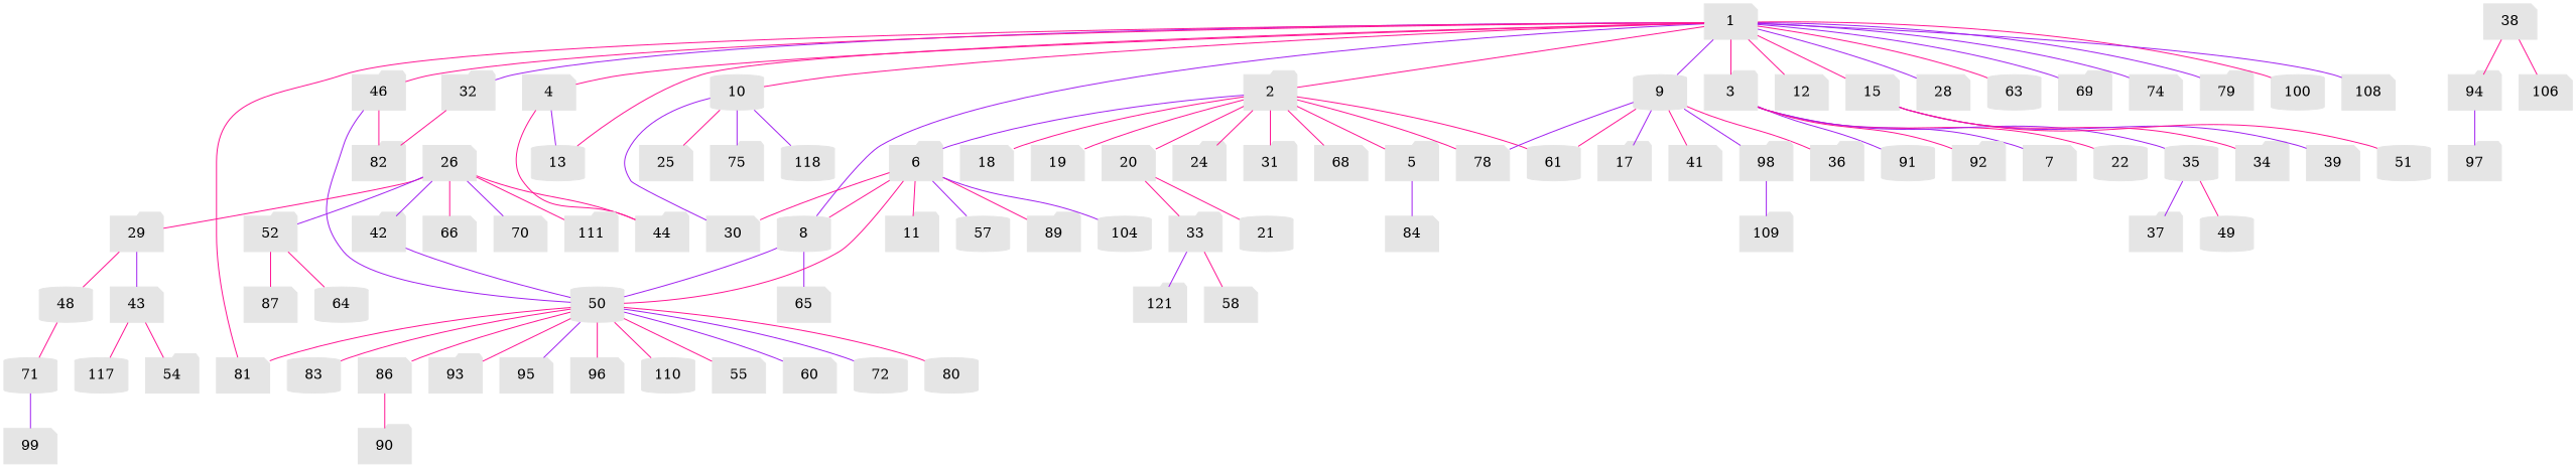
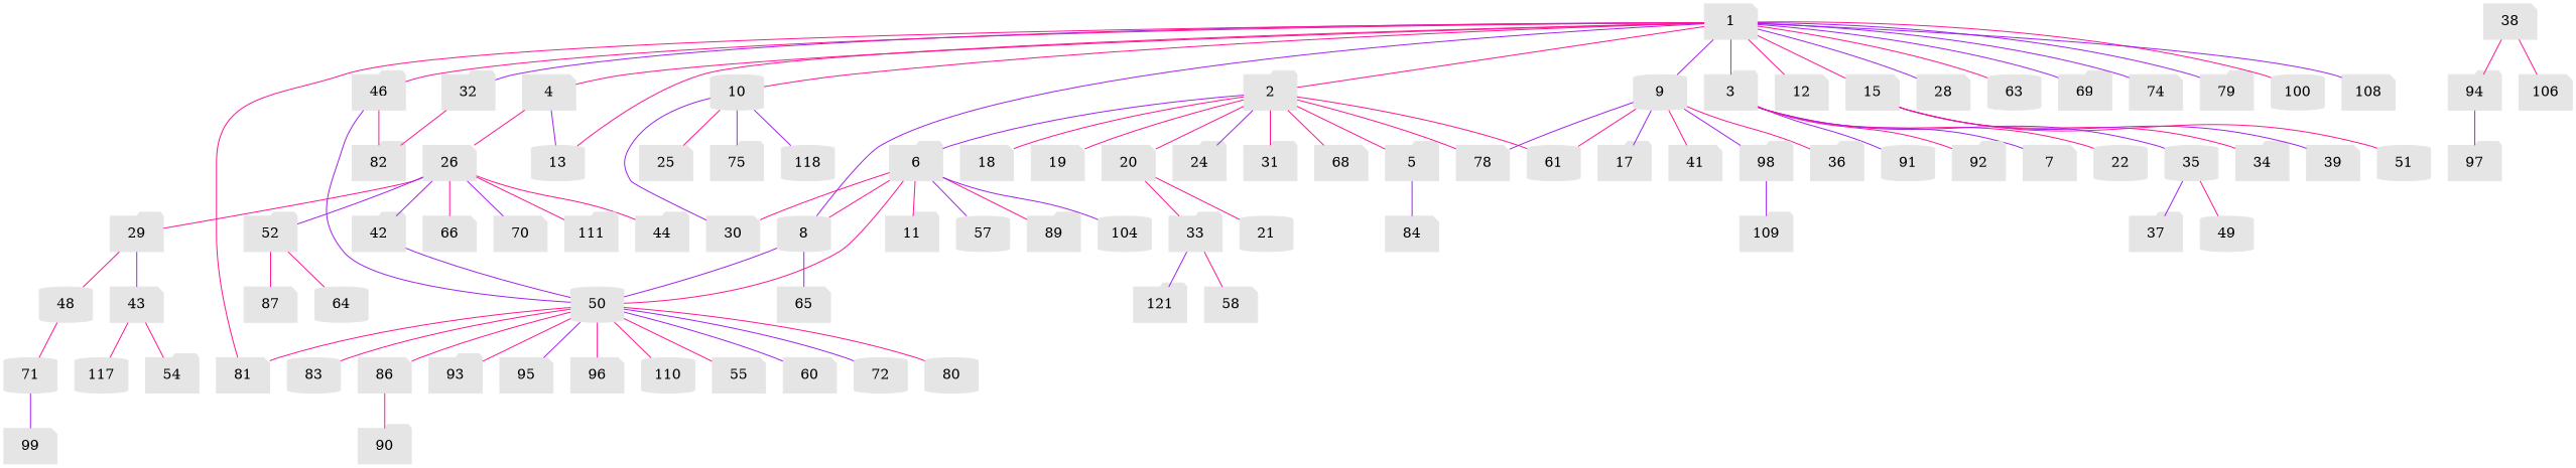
  graph {
    node [color=gray90 shape=note style=filled]
    edge [color=deeppink]
    1 [super="+73"]
    2 [shape=folder super="+16"]
    3 [shape=folder super="+114"]
    4 [super="+23"]
    8 [shape=cylinder super="+14"]
    9 [shape=cylinder super="+112"]
    10 [shape=cylinder super="+49"]
    12 [super="+56"]
    13 [shape=cylinder super="+101"]
    15 [super="+107"]
    28
    32 [shape=folder super="+115"]
    46 [shape=folder super="+67"]
    63 [shape=cylinder]
    69 [shape=folder]
    74
    79 [shape=folder]
    81
    100 [shape=cylinder]
    108
    5 [shape=folder]
    6 [shape=folder super="+27"]
    18
    19
    20 [super="+119"]
    24 [shape=folder]
    31 [shape=folder super="+47"]
    61 [shape=cylinder]
    68
    78
    7
    22 [shape=cylinder]
    35 [shape=cylinder super="+103"]
    91 [shape=cylinder]
    92 [shape=folder]
    26 [super="+62"]
    50 [shape=cylinder super="+105"]
    65 [super="+76"]
    36 [shape=folder super="+40"]
    17 [shape=folder]
    41
    98 [shape=folder]
    30
    25
    75 [shape=folder]
    118 [shape=cylinder]
    34 [shape=folder]
    39 [super="+77"]
    51 [shape=cylinder]
    82 [shape=folder super="+88"]
    84
    11 [shape=folder]
    57 [shape=cylinder]
    89 [shape=folder]
    104 [shape=cylinder]
    21 [shape=cylinder]
    33 [shape=folder super="+85"]
    37 [shape=folder]
    n59 [label=49 shape=cylinder]
    29 [shape=folder]
    42 [shape=folder super="+102"]
    44 [shape=folder]
    52 [shape=folder super="+116"]
    66
    70
    111 [shape=folder]
    55
    60
    72 [shape=cylinder]
    80 [shape=cylinder]
    83 [shape=cylinder]
    86 [super="+120"]
    93 [shape=folder]
    95
    96
    110 [shape=cylinder]
    38 [super="+59"]
    94 [shape=folder]
    106
    109 [shape=folder super="+113"]
    58
    121 [shape=folder]
    43 [super="+53"]
    48 [shape=cylinder]
    64 [shape=cylinder]
    87
    54 [shape=folder]
    117 [shape=cylinder]
    71 [shape=cylinder]
    97 [shape=folder]
    99
    90 [shape=folder]
    1 -- 2
    1 -- 3
    1 -- 4
    1 -- 8 [color=purple]
    1 -- 9 [color=purple]
    1 -- 10
    1 -- 12
    1 -- 13
    1 -- 15
    1 -- 28 [color=purple]
    1 -- 32 [color=purple]
    1 -- 46
    1 -- 63
    1 -- 69 [color=purple]
    1 -- 74 [color=purple]
    1 -- 79 [color=purple]
    1 -- 81
    1 -- 100
    1 -- 108 [color=purple]
    2 -- 5
    2 -- 6 [color=purple]
    2 -- 18
    2 -- 19
    2 -- 20
-   2 -- 24
+   2 -- 24 [color=purple]
    2 -- 31
    2 -- 61
    2 -- 68
    2 -- 78
    3 -- 7 [color=purple]
    3 -- 22
    3 -- 35 [color=purple]
    3 -- 91 [color=purple]
    3 -- 92
    4 -- 13 [color=purple]
-   4 -- 44
+   4 -- 26
    8 -- 50 [color=purple]
    8 -- 65 [color=purple]
    9 -- 61
    9 -- 78 [color=purple]
    9 -- 36
    9 -- 17 [color=purple]
    9 -- 41
    9 -- 98 [color=purple]
    10 -- 30 [color=purple]
    10 -- 25
    10 -- 75 [color=purple]
    10 -- 118 [color=purple]
    15 -- 34
    15 -- 39 [color=purple]
    15 -- 51
    32 -- 82
    46 -- 50 [color=purple]
    46 -- 82
    5 -- 84 [color=purple]
    6 -- 8
    6 -- 50
    6 -- 30
    6 -- 11
    6 -- 57 [color=purple]
    6 -- 89
    6 -- 104 [color=purple]
    20 -- 21
    20 -- 33
    35 -- 37 [color=purple]
    35 -- n59
    26 -- 29
    26 -- 42 [color=purple]
    26 -- 44
    26 -- 52 [color=purple]
    26 -- 66
    26 -- 70 [color=purple]
    26 -- 111
    50 -- 81
    50 -- 55
    50 -- 60 [color=purple]
    50 -- 72 [color=purple]
    50 -- 80
    50 -- 83
    50 -- 86
    50 -- 93
    50 -- 95 [color=purple]
    50 -- 96
    50 -- 110
    98 -- 109 [color=purple]
    33 -- 58
    33 -- 121 [color=purple]
    29 -- 43 [color=purple]
    29 -- 48
    42 -- 50 [color=purple]
    52 -- 64
    52 -- 87
    86 -- 90
    38 -- 94
    38 -- 106
    94 -- 97 [color=purple]
    43 -- 54
    43 -- 117
    48 -- 71
    71 -- 99 [color=purple]
  }
